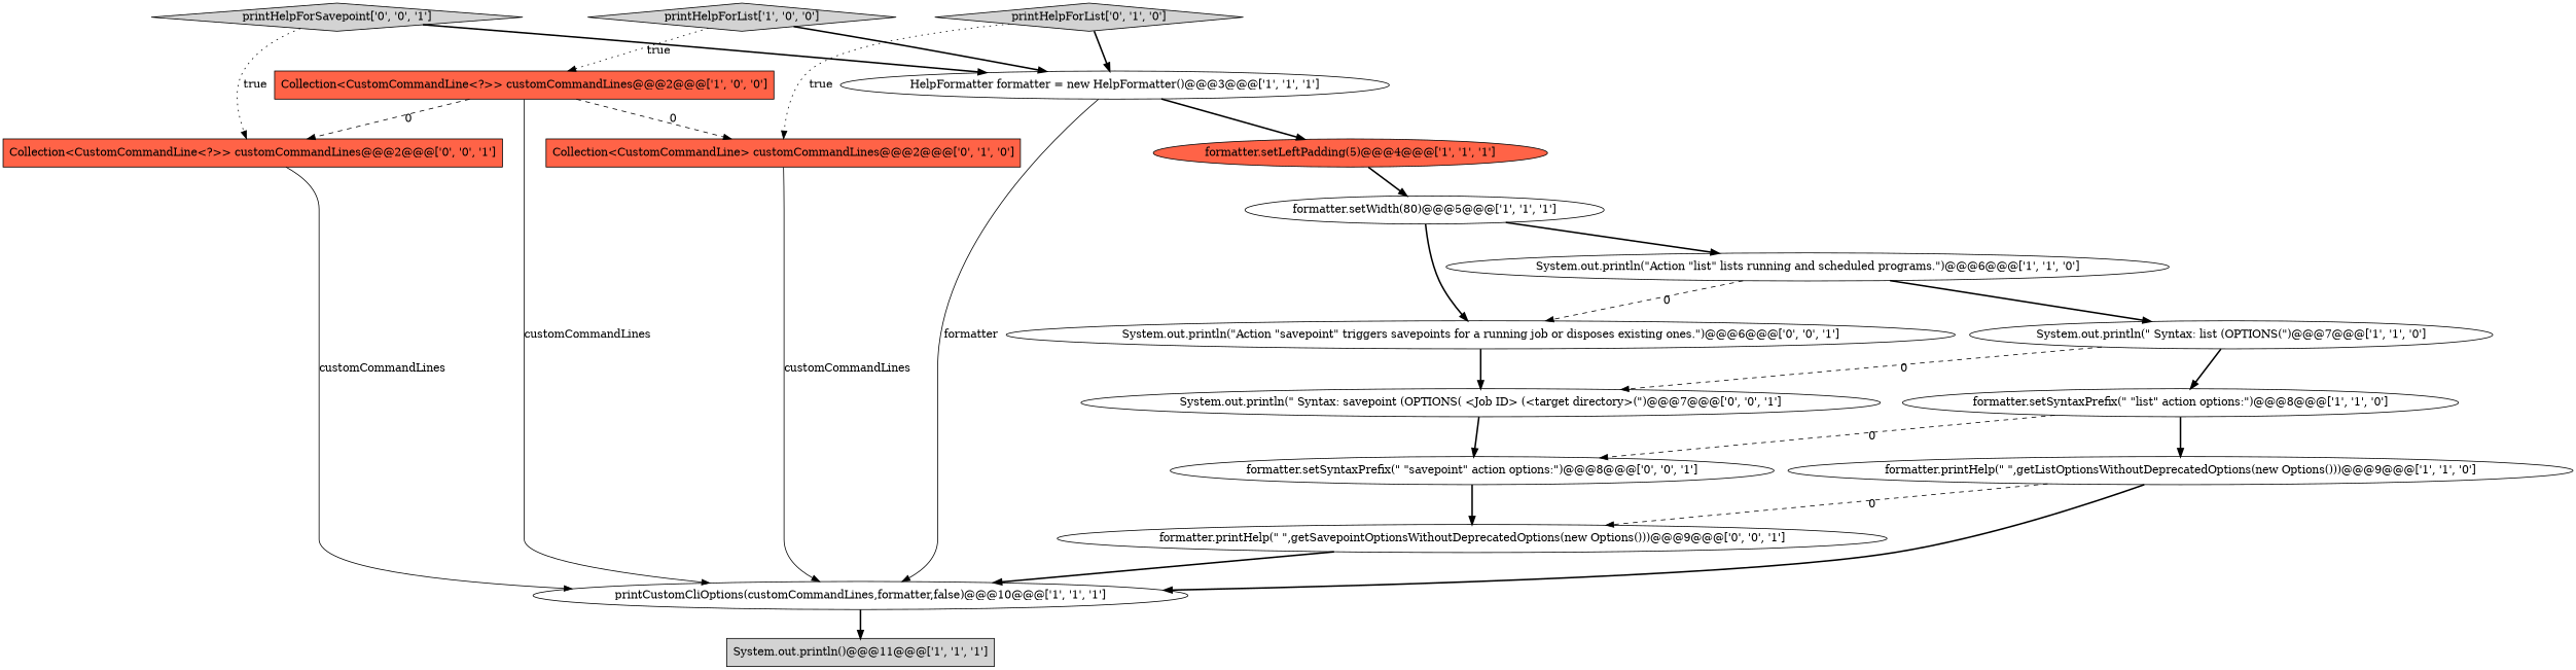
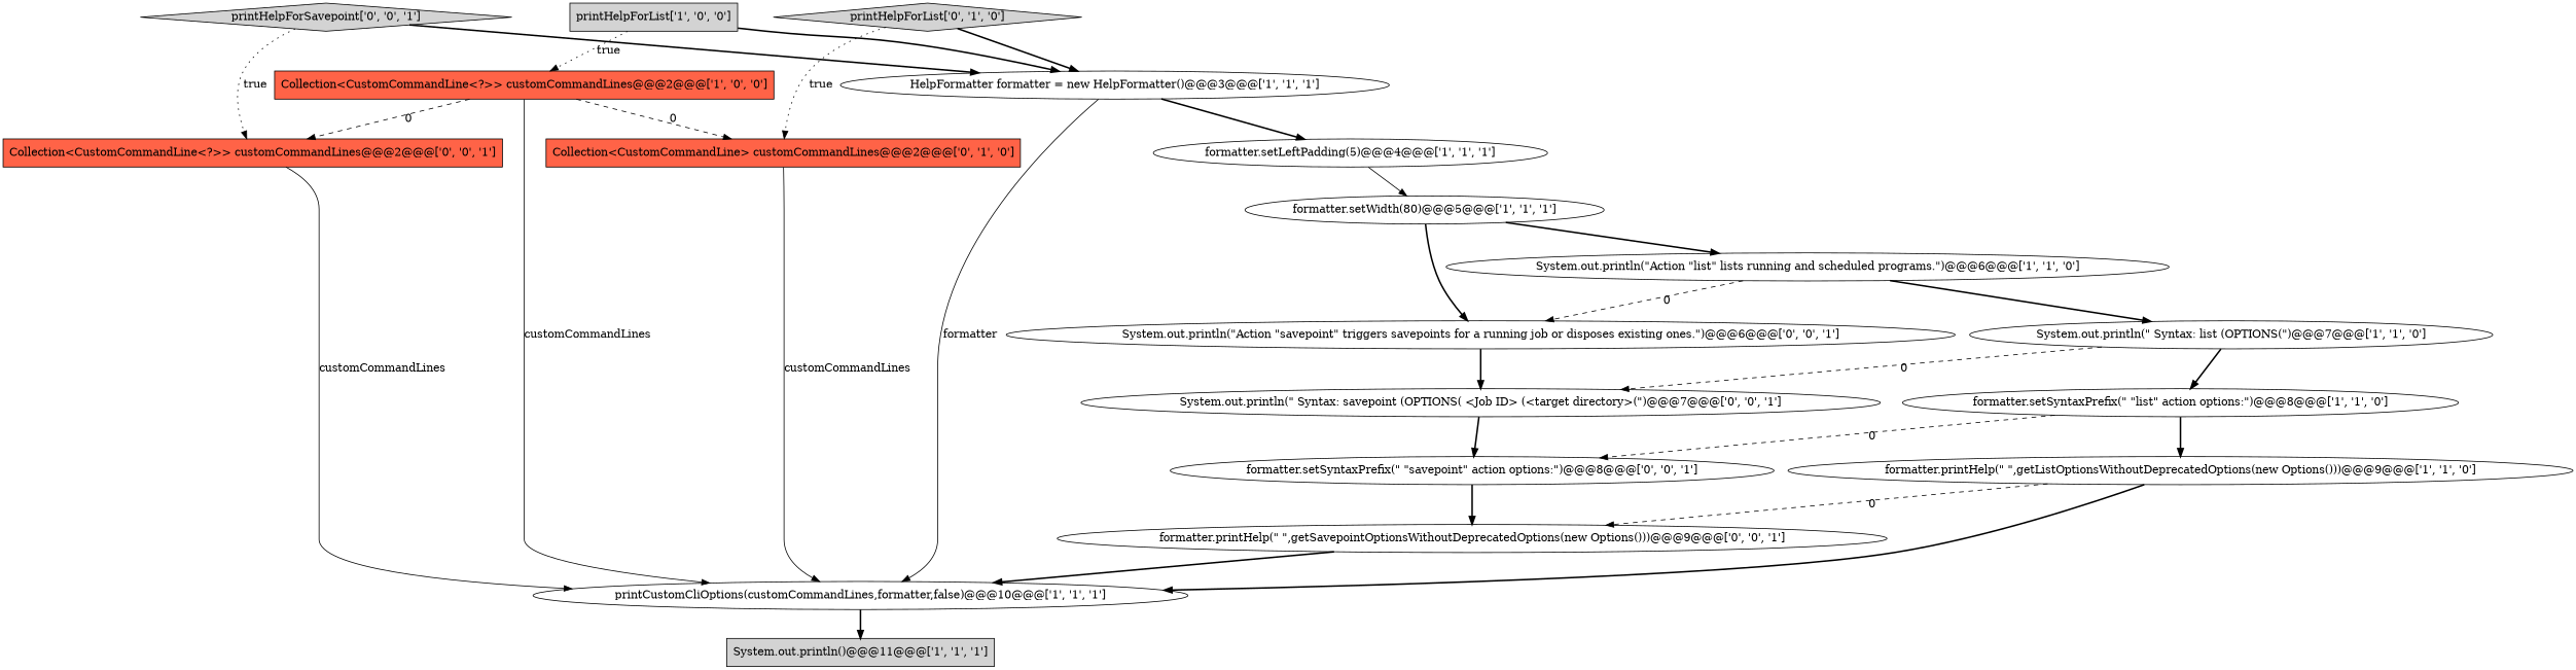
  digraph {
    node [fillcolor=white shape=ellipse style=filled]
    edge [style=bold]
    n1 [fillcolor=lightgray label="System.out.println()@@@11@@@['1', '1', '1']" shape=box]
    n2 [label="System.out.println(\"Action \"list\" lists running and scheduled programs.\")@@@6@@@['1', '1', '0']"]
    n3 [label="System.out.println(\" Syntax: list (OPTIONS(\")@@@7@@@['1', '1', '0']"]
    n4 [label="System.out.println(\"Action \"savepoint\" triggers savepoints for a running job or disposes existing ones.\")@@@6@@@['0', '0', '1']"]
    n5 [label="formatter.setSyntaxPrefix(\" \"list\" action options:\")@@@8@@@['1', '1', '0']"]
    n6 [label="System.out.println(\" Syntax: savepoint (OPTIONS( <Job ID> (<target directory>(\")@@@7@@@['0', '0', '1']"]
    n7 [fillcolor=lightgray label="printHelpForSavepoint['0', '0', '1']" shape=diamond]
    n8 [fillcolor=tomato label="Collection<CustomCommandLine<?>> customCommandLines@@@2@@@['0', '0', '1']" shape=box]
    n9 [label="HelpFormatter formatter = new HelpFormatter()@@@3@@@['1', '1', '1']"]
    n10 [label="printCustomCliOptions(customCommandLines,formatter,false)@@@10@@@['1', '1', '1']"]
-   n11 [fillcolor=tomato label="formatter.setLeftPadding(5)@@@4@@@['1', '1', '1']"]
+   n11 [label="formatter.setLeftPadding(5)@@@4@@@['1', '1', '1']"]
    n12 [fillcolor=tomato label="Collection<CustomCommandLine<?>> customCommandLines@@@2@@@['1', '0', '0']" shape=box]
    n13 [fillcolor=tomato label="Collection<CustomCommandLine> customCommandLines@@@2@@@['0', '1', '0']" shape=box]
    n14 [label="formatter.setSyntaxPrefix(\" \"savepoint\" action options:\")@@@8@@@['0', '0', '1']"]
    n15 [label="formatter.printHelp(\" \",getSavepointOptionsWithoutDeprecatedOptions(new Options()))@@@9@@@['0', '0', '1']"]
    n16 [fillcolor=lightgray label="printHelpForList['0', '1', '0']" shape=diamond]
    n17 [label="formatter.printHelp(\" \",getListOptionsWithoutDeprecatedOptions(new Options()))@@@9@@@['1', '1', '0']"]
    n18 [label="formatter.setWidth(80)@@@5@@@['1', '1', '1']"]
-   n19 [fillcolor=lightgray label="printHelpForList['1', '0', '0']" shape=diamond]
+   n19 [fillcolor=lightgray label="printHelpForList['1', '0', '0']" shape=box]
    n2 -> n3
    n2 -> n4 [label=0 style=dashed]
    n3 -> n5
    n3 -> n6 [label=0 style=dashed]
    n4 -> n6
    n5 -> n14 [label=0 style=dashed]
    n5 -> n17
    n6 -> n14
    n7 -> n8 [label=true style=dotted]
    n7 -> n9
    n8 -> n10 [label=customCommandLines style=solid]
    n9 -> n10 [label=formatter style=solid]
    n9 -> n11
    n10 -> n1
-   n11 -> n18
+   n11 -> n18 [style=solid]
    n12 -> n8 [label=0 style=dashed]
    n12 -> n10 [label=customCommandLines style=solid]
    n12 -> n13 [label=0 style=dashed]
    n13 -> n10 [label=customCommandLines style=solid]
    n14 -> n15
    n15 -> n10
    n16 -> n9
    n16 -> n13 [label=true style=dotted]
    n17 -> n10
    n17 -> n15 [label=0 style=dashed]
    n18 -> n2
    n18 -> n4
    n19 -> n9
    n19 -> n12 [label=true style=dotted]
  }
